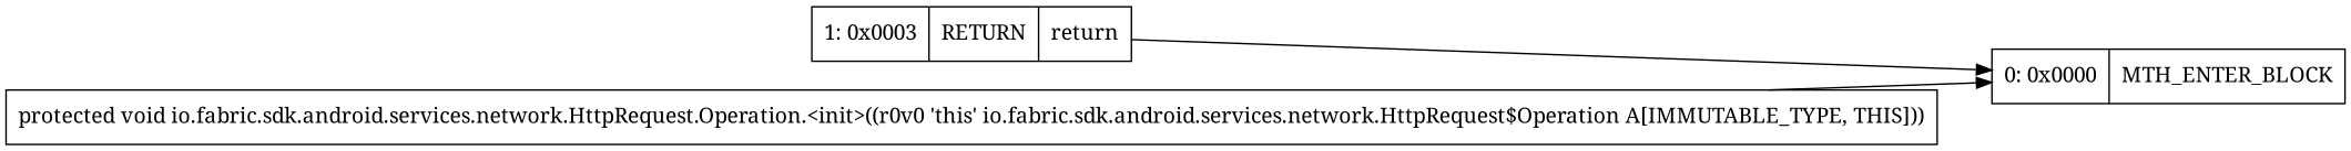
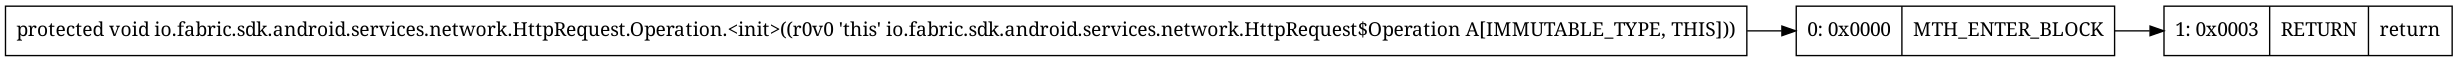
  digraph {
    rankdir=LR
    fontname="Noto Serif"
    node [shape=record fontname="Noto Serif"]
    edge [fontname="Noto Serif"]
    n1 [label="{0\:\ 0x0000|MTH_ENTER_BLOCK\l}"]
    n2 [label="{1\:\ 0x0003|RETURN\l|return\l}"]
    n3 [label="{protected void io.fabric.sdk.android.services.network.HttpRequest.Operation.\<init\>((r0v0 'this' io.fabric.sdk.android.services.network.HttpRequest$Operation A[IMMUTABLE_TYPE, THIS])) }"]
-   n2 -> n1
+   n1 -> n2
    n3 -> n1
  }
